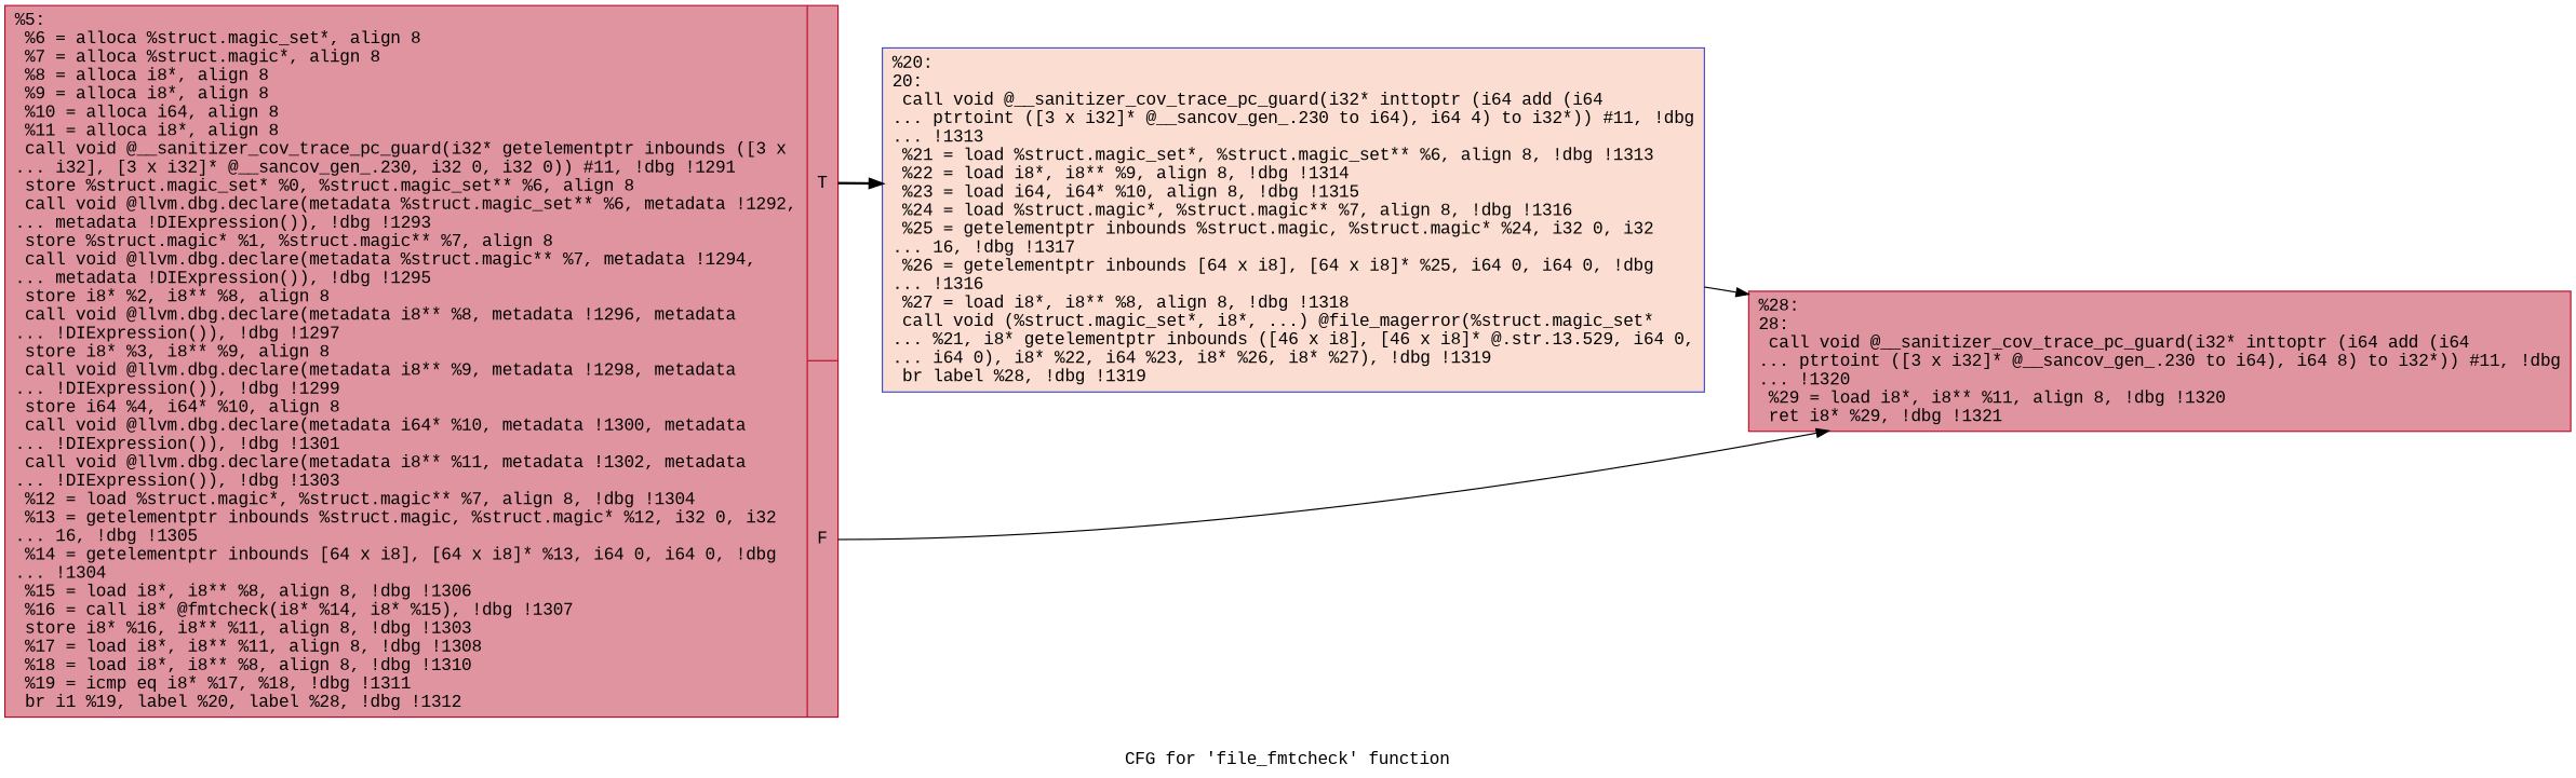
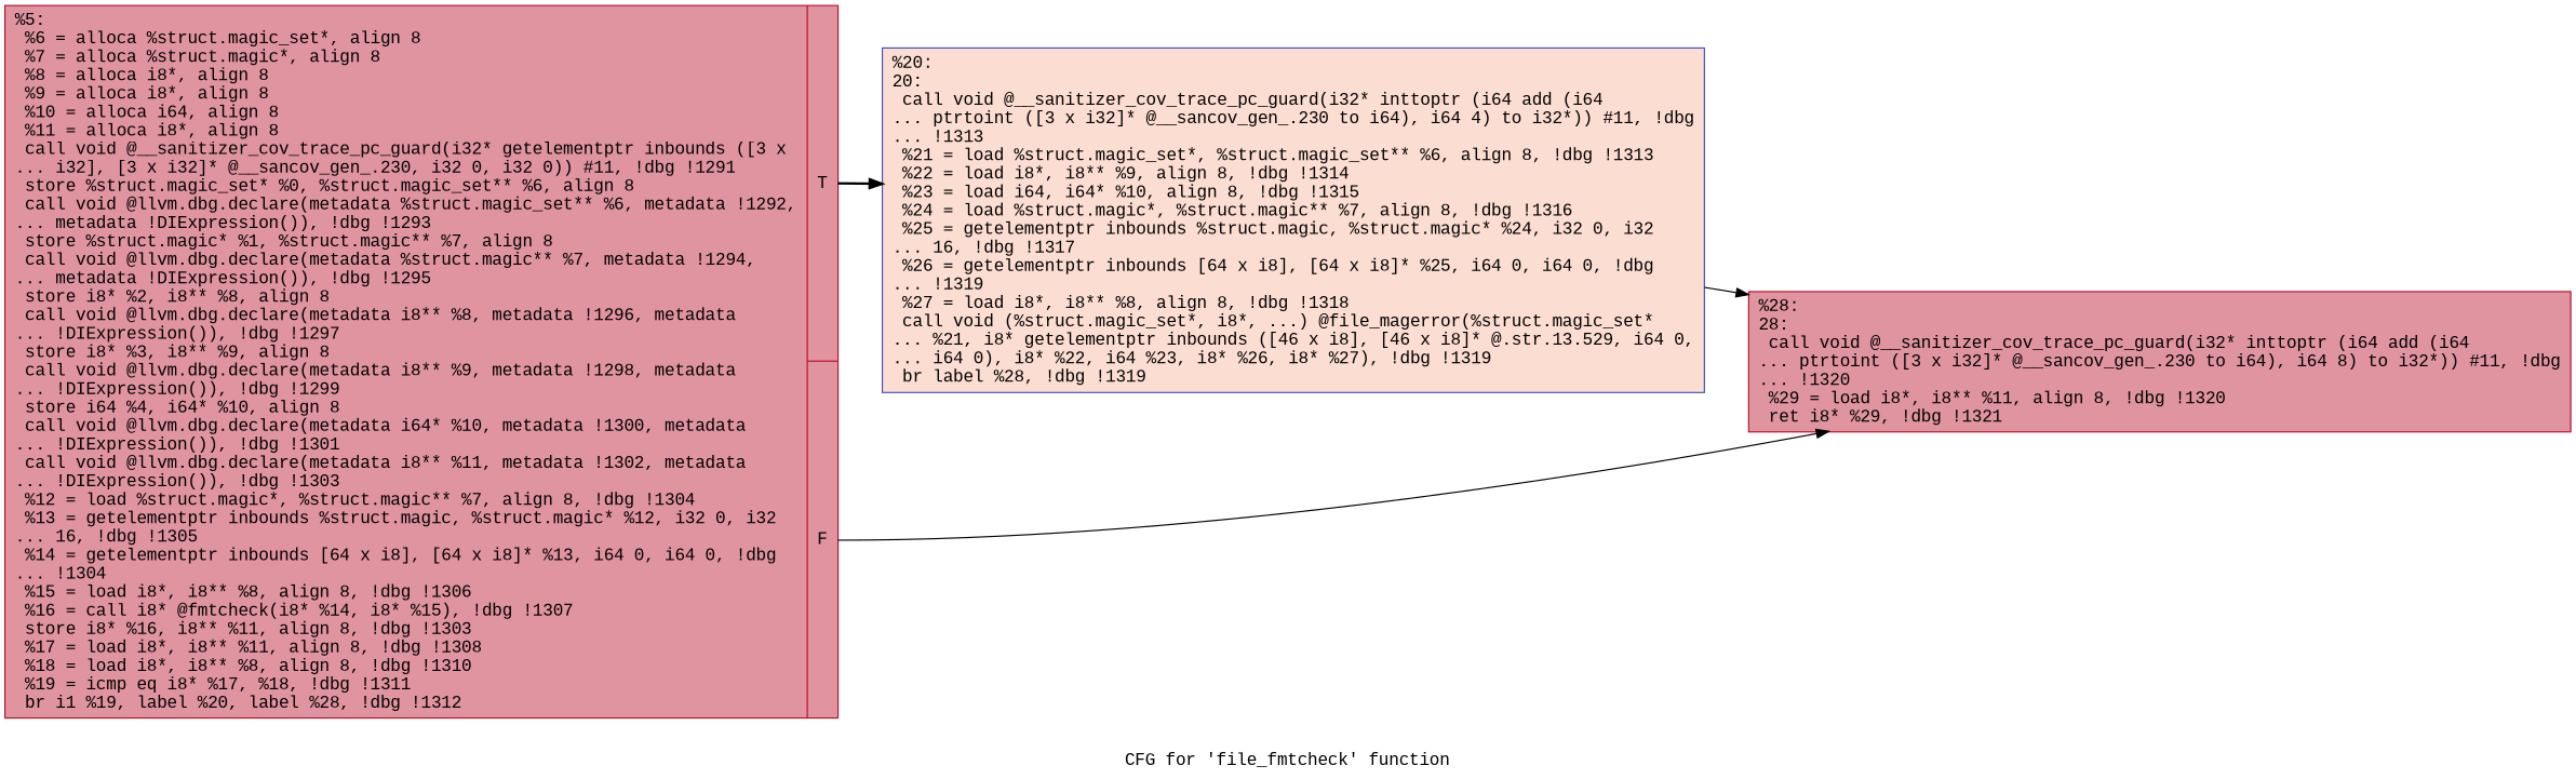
  digraph {
    label="CFG for 'file_fmtcheck' function"
    rankdir=LR
    fontname="Liberation Mono"
    node [color="#b70d28ff" fillcolor="#b70d2870" shape=record style=filled fontname="Liberation Mono"]
    edge [style=solid fontname="Liberation Mono"]
    n1 [label="{%5:\l  %6 = alloca %struct.magic_set*, align 8\l  %7 = alloca %struct.magic*, align 8\l  %8 = alloca i8*, align 8\l  %9 = alloca i8*, align 8\l  %10 = alloca i64, align 8\l  %11 = alloca i8*, align 8\l  call void @__sanitizer_cov_trace_pc_guard(i32* getelementptr inbounds ([3 x\l... i32], [3 x i32]* @__sancov_gen_.230, i32 0, i32 0)) #11, !dbg !1291\l  store %struct.magic_set* %0, %struct.magic_set** %6, align 8\l  call void @llvm.dbg.declare(metadata %struct.magic_set** %6, metadata !1292,\l... metadata !DIExpression()), !dbg !1293\l  store %struct.magic* %1, %struct.magic** %7, align 8\l  call void @llvm.dbg.declare(metadata %struct.magic** %7, metadata !1294,\l... metadata !DIExpression()), !dbg !1295\l  store i8* %2, i8** %8, align 8\l  call void @llvm.dbg.declare(metadata i8** %8, metadata !1296, metadata\l... !DIExpression()), !dbg !1297\l  store i8* %3, i8** %9, align 8\l  call void @llvm.dbg.declare(metadata i8** %9, metadata !1298, metadata\l... !DIExpression()), !dbg !1299\l  store i64 %4, i64* %10, align 8\l  call void @llvm.dbg.declare(metadata i64* %10, metadata !1300, metadata\l... !DIExpression()), !dbg !1301\l  call void @llvm.dbg.declare(metadata i8** %11, metadata !1302, metadata\l... !DIExpression()), !dbg !1303\l  %12 = load %struct.magic*, %struct.magic** %7, align 8, !dbg !1304\l  %13 = getelementptr inbounds %struct.magic, %struct.magic* %12, i32 0, i32\l... 16, !dbg !1305\l  %14 = getelementptr inbounds [64 x i8], [64 x i8]* %13, i64 0, i64 0, !dbg\l... !1304\l  %15 = load i8*, i8** %8, align 8, !dbg !1306\l  %16 = call i8* @fmtcheck(i8* %14, i8* %15), !dbg !1307\l  store i8* %16, i8** %11, align 8, !dbg !1303\l  %17 = load i8*, i8** %11, align 8, !dbg !1308\l  %18 = load i8*, i8** %8, align 8, !dbg !1310\l  %19 = icmp eq i8* %17, %18, !dbg !1311\l  br i1 %19, label %20, label %28, !dbg !1312\l|{<s0>T|<s1>F}}"]
-   n2 [color="#3d50c3ff" fillcolor="#f7b39670" label="{%20:\l20:                                               \l  call void @__sanitizer_cov_trace_pc_guard(i32* inttoptr (i64 add (i64\l... ptrtoint ([3 x i32]* @__sancov_gen_.230 to i64), i64 4) to i32*)) #11, !dbg\l... !1313\l  %21 = load %struct.magic_set*, %struct.magic_set** %6, align 8, !dbg !1313\l  %22 = load i8*, i8** %9, align 8, !dbg !1314\l  %23 = load i64, i64* %10, align 8, !dbg !1315\l  %24 = load %struct.magic*, %struct.magic** %7, align 8, !dbg !1316\l  %25 = getelementptr inbounds %struct.magic, %struct.magic* %24, i32 0, i32\l... 16, !dbg !1317\l  %26 = getelementptr inbounds [64 x i8], [64 x i8]* %25, i64 0, i64 0, !dbg\l... !1316\l  %27 = load i8*, i8** %8, align 8, !dbg !1318\l  call void (%struct.magic_set*, i8*, ...) @file_magerror(%struct.magic_set*\l... %21, i8* getelementptr inbounds ([46 x i8], [46 x i8]* @.str.13.529, i64 0,\l... i64 0), i8* %22, i64 %23, i8* %26, i8* %27), !dbg !1319\l  br label %28, !dbg !1319\l}"]
+   n2 [color="#3d50c3ff" fillcolor="#f7b39670" label="{%20:\l20:                                               \l  call void @__sanitizer_cov_trace_pc_guard(i32* inttoptr (i64 add (i64\l... ptrtoint ([3 x i32]* @__sancov_gen_.230 to i64), i64 4) to i32*)) #11, !dbg\l... !1313\l  %21 = load %struct.magic_set*, %struct.magic_set** %6, align 8, !dbg !1313\l  %22 = load i8*, i8** %9, align 8, !dbg !1314\l  %23 = load i64, i64* %10, align 8, !dbg !1315\l  %24 = load %struct.magic*, %struct.magic** %7, align 8, !dbg !1316\l  %25 = getelementptr inbounds %struct.magic, %struct.magic* %24, i32 0, i32\l... 16, !dbg !1317\l  %26 = getelementptr inbounds [64 x i8], [64 x i8]* %25, i64 0, i64 0, !dbg\l... !1319\l  %27 = load i8*, i8** %8, align 8, !dbg !1318\l  call void (%struct.magic_set*, i8*, ...) @file_magerror(%struct.magic_set*\l... %21, i8* getelementptr inbounds ([46 x i8], [46 x i8]* @.str.13.529, i64 0,\l... i64 0), i8* %22, i64 %23, i8* %26, i8* %27), !dbg !1319\l  br label %28, !dbg !1319\l}"]
    n3 [label="{%28:\l28:                                               \l  call void @__sanitizer_cov_trace_pc_guard(i32* inttoptr (i64 add (i64\l... ptrtoint ([3 x i32]* @__sancov_gen_.230 to i64), i64 8) to i32*)) #11, !dbg\l... !1320\l  %29 = load i8*, i8** %11, align 8, !dbg !1320\l  ret i8* %29, !dbg !1321\l}"]
    n1 -> n2 [tailport=s0 style=bold]
    n1 -> n3 [tailport=s1]
    n2 -> n3
  }
